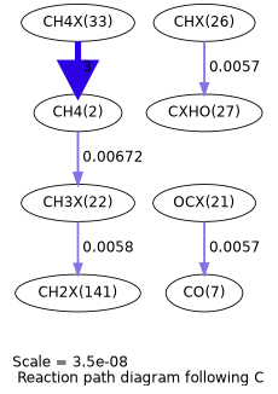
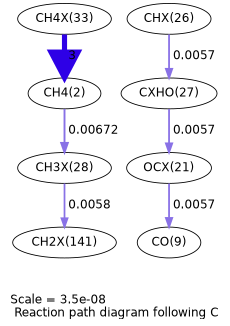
  digraph {
    fontname=Helvetica
    label="Scale = 3.5e-08\l Reaction path diagram following C"
    node [fontname=Helvetica]
    edge [arrowsize=1.05 color="0.7, 0.506, 0.9" fontname=Helvetica penwidth=2.1]
    n1 [label="CH4X(33)"]
    n2 [label="CH4(2)"]
-   n3 [label="CH3X(22)"]
+   n3 [label="CH3X(28)"]
    n4 [label="CH2X(141)"]
    n5 [label="CHX(26)"]
    n6 [label="CXHO(27)"]
    n7 [label="OCX(21)"]
-   n8 [label="CO(7)"]
+   n8 [label="CO(9)"]
    n1 -> n2 [arrowsize=3 color="0.7, 1.5, 0.9" label=" 3" penwidth=6]
    n2 -> n3 [arrowsize=1.11 color="0.7, 0.507, 0.9" label=" 0.00672" penwidth=2.22]
    n3 -> n4 [arrowsize=1.01 color="0.7, 0.505, 0.9" label=" 0.0058" penwidth=2.03]
    n5 -> n6 [label=" 0.0057"]
+   n6 -> n7 [label=" 0.0057"]
    n7 -> n8 [label=" 0.0057"]
  }
